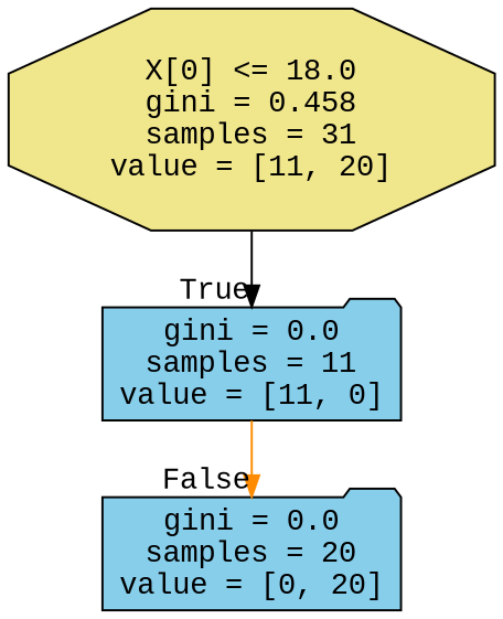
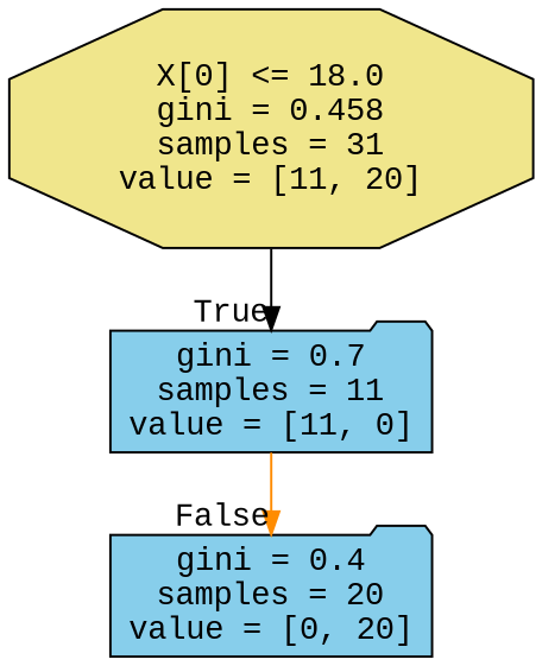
  digraph {
    fontname="Liberation Mono"
    node [fillcolor=skyblue fontname="Liberation Mono" shape=folder style=filled]
    edge [fontname="Liberation Mono" labeldistance=2.5]
    n1 [fillcolor=khaki label="X[0] <= 18.0\ngini = 0.458\nsamples = 31\nvalue = [11, 20]" shape=octagon]
-   n2 [label="gini = 0.0\nsamples = 11\nvalue = [11, 0]"]
-   n3 [label="gini = 0.0\nsamples = 20\nvalue = [0, 20]"]
+   n2 [label="gini = 0.7\nsamples = 11\nvalue = [11, 0]"]
+   n3 [label="gini = 0.4\nsamples = 20\nvalue = [0, 20]"]
    n1 -> n2 [color=black headlabel=True labelangle=45]
    n2 -> n3 [color=darkorange headlabel=False labelangle=-45]
  }
